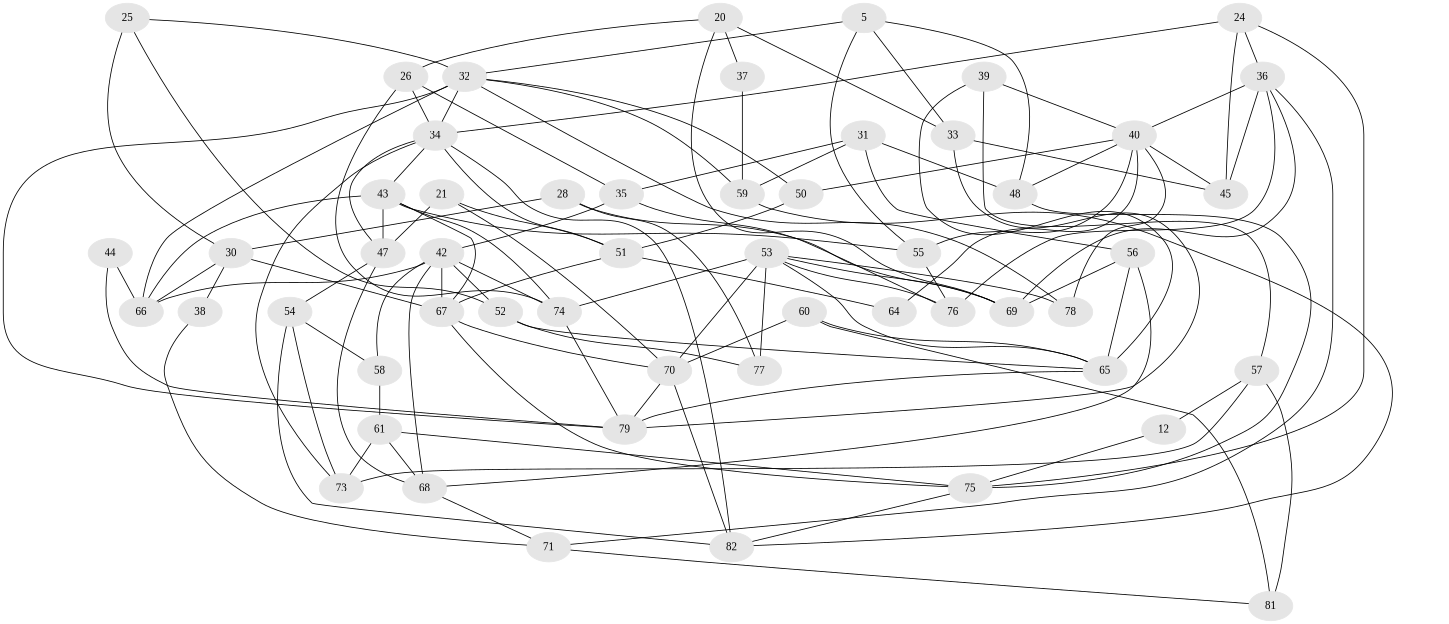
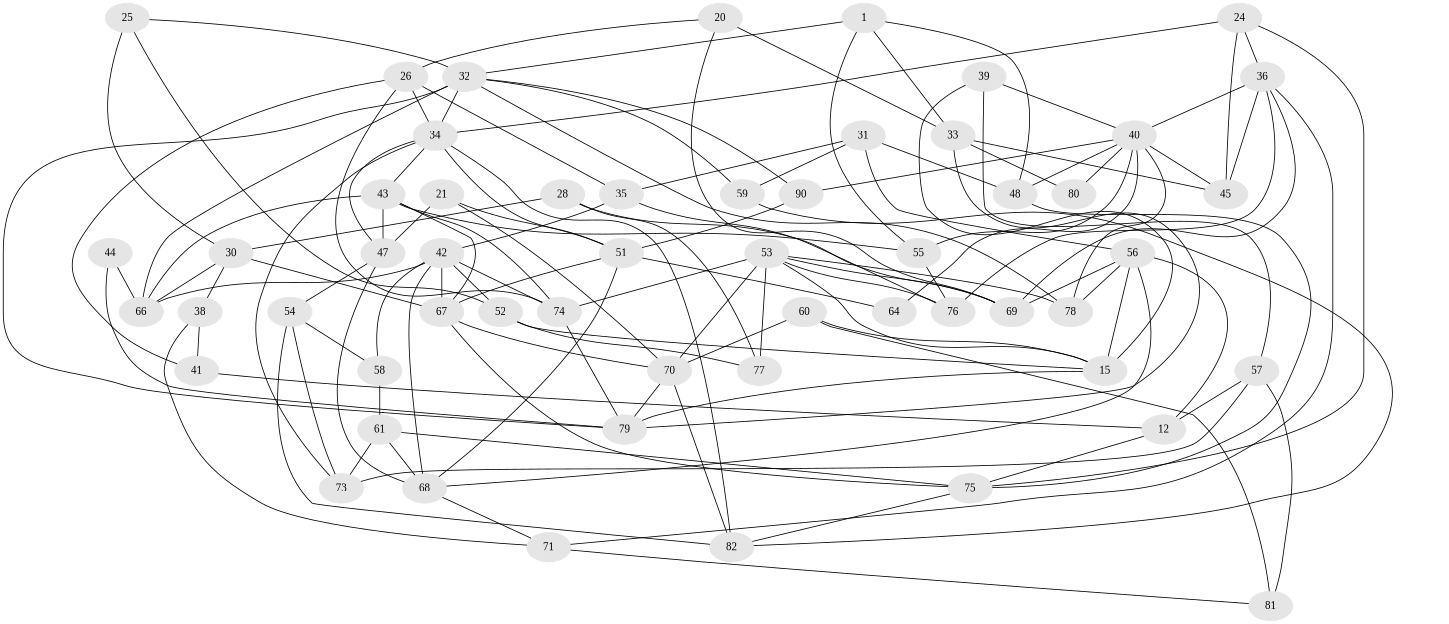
  graph {
    fontname="Liberation Serif"
    node [color=gray90 fontname="Liberation Serif" style=filled]
    edge [fontname="Liberation Serif"]
    32 [super="+8+14"]
    34 [super="+19"]
    66 [super="+29"]
    59
-   50
+   50 [label=90]
    78 [super="+17"]
    79
-   5
+   5 [label=1]
    33
    48
    55
    45
+   80
    75 [super="+11"]
    76 [super="+16+63"]
    20
    26
-   37
    69 [super="+4"]
    35
+   41
    74 [super="+18"]
    21
    47
    51 [super="+27"]
    70
    68 [super="+49"]
    54
    67 [super="+23"]
    64
    82
    43 [super="+2"]
    73
    24
    36
    40
    71
    25 [super="+7"]
    30 [super="+9"]
    52
    38
    77
-   65
+   65 [label=15]
    42 [super="+10"]
    n45 [label=12 super="+6"]
    28
    31 [super="+12"]
    56 [super="+13+22"]
    58
    81
    39
    57
    61
    44
    53 [super="+46"]
    60
    32 -- 34
    32 -- 66 [weight=2]
    32 -- 59
    32 -- 50
    32 -- 78
    32 -- 79
    34 -- 47
    34 -- 51
    34 -- 82
    34 -- 43
    34 -- 73
    59 -- 82
    50 -- 51
    5 -- 32
    5 -- 33
    5 -- 48
    5 -- 55
    33 -- 79
    33 -- 45
+   33 -- 80
    48 -- 75
    55 -- 76
    75 -- 82
    20 -- 33
    20 -- 26
-   20 -- 37
    20 -- 69
    26 -- 34
    26 -- 35
+   26 -- 41
    26 -- 74
-   37 -- 59
    35 -- 76
    35 -- 42
+   41 -- n45
    74 -- 79
    21 -- 47
    21 -- 51
    21 -- 70
    47 -- 68
    47 -- 54
+   51 -- 68
    51 -- 67 [weight=2]
    51 -- 64
    70 -- 79
    70 -- 82
    68 -- 71
    54 -- 82
    54 -- 73
    54 -- 58
    67 -- 75
    67 -- 70
    43 -- 66
    43 -- 55
    43 -- 74
    43 -- 47
    43 -- 67
    24 -- 34
    24 -- 45
    24 -- 75
    24 -- 36
    36 -- 45
    36 -- 76
    36 -- 69
    36 -- 40
    36 -- 71
    40 -- 50
    40 -- 78 [weight=2]
    40 -- 48
    40 -- 55
    40 -- 45
+   40 -- 80
    40 -- 64
    71 -- 81
    25 -- 32
    25 -- 30
    25 -- 52
    30 -- 66
    30 -- 67
    30 -- 38
    52 -- 77
    52 -- 65
+   38 -- 41
    38 -- 71
    65 -- 79
    42 -- 66 [weight=2]
    42 -- 74
    42 -- 68 [weight=2]
    42 -- 67 [weight=2]
    42 -- 52
    42 -- 58
    n45 -- 75
    28 -- 69
    28 -- 30
    28 -- 77
    31 -- 59 [weight=2]
    31 -- 48
    31 -- 35
    31 -- 56
+   56 -- 78 [weight=2]
    56 -- 69
    56 -- 68
    56 -- 65
+   56 -- n45
    58 -- 61
    39 -- 40
    39 -- 65
    39 -- 57
    57 -- 73
    57 -- n45 [weight=2]
    57 -- 81
    61 -- 75
    61 -- 68
    61 -- 73
    44 -- 66
    44 -- 79
    53 -- 78 [weight=2]
    53 -- 76 [weight=2]
    53 -- 69
    53 -- 74
    53 -- 70
    53 -- 77
    53 -- 65
    60 -- 70
    60 -- 65
    60 -- 81
  }
